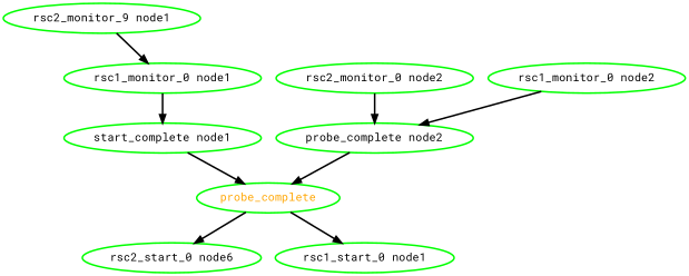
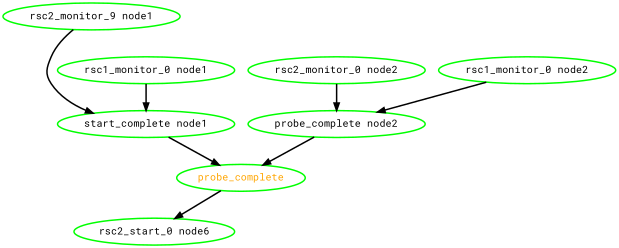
  digraph {
    fontname="Roboto Mono"
    node [color=green fontcolor=black fontname="Roboto Mono" style=bold]
    edge [fontname="Roboto Mono" style=bold]
    probe_complete [fontcolor=orange]
    n2 [label="rsc2_start_0 node6"]
-   "rsc1_start_0 node1"
    n4 [label="start_complete node1"]
    n5 [label="rsc2_monitor_9 node1"]
    "rsc1_monitor_0 node1"
    "probe_complete node2"
    "rsc2_monitor_0 node2"
    "rsc1_monitor_0 node2"
    probe_complete -> n2
-   probe_complete -> "rsc1_start_0 node1"
    n4 -> probe_complete
-   n5 -> "rsc1_monitor_0 node1"
+   n5 -> n4
    "rsc1_monitor_0 node1" -> n4
    "probe_complete node2" -> probe_complete
    "rsc2_monitor_0 node2" -> "probe_complete node2"
    "rsc1_monitor_0 node2" -> "probe_complete node2"
  }
